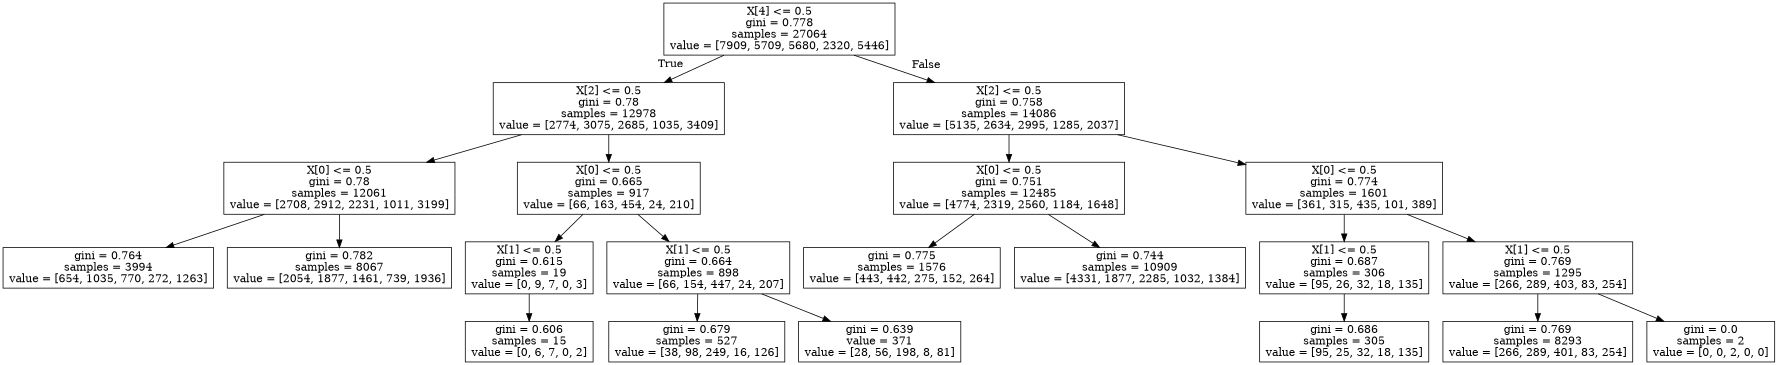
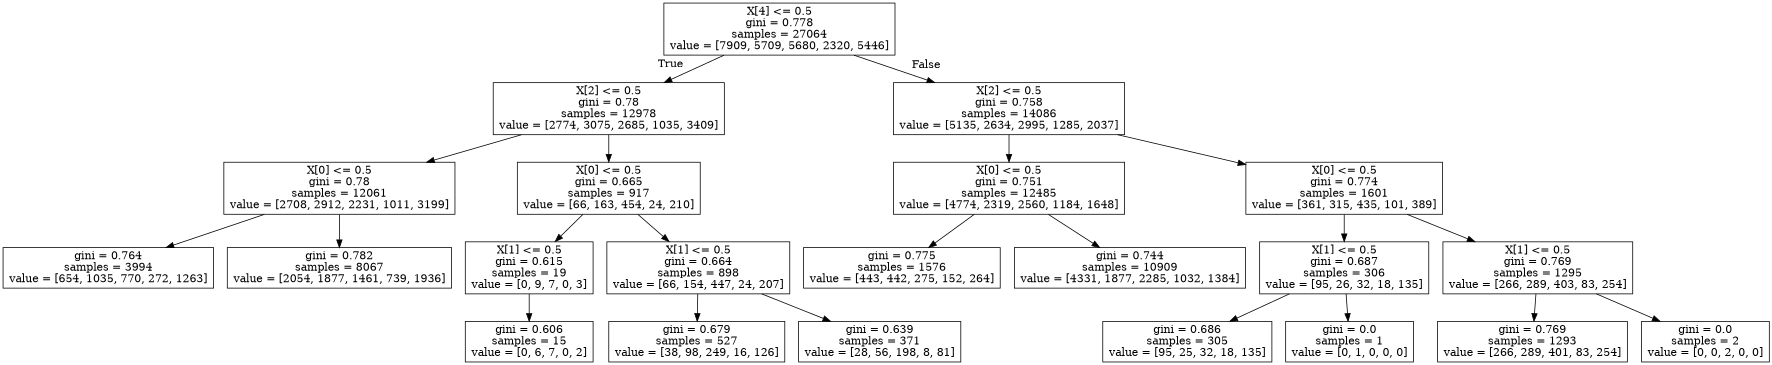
  digraph {
    node [shape=box]
    n1 [label="X[4] <= 0.5\ngini = 0.778\nsamples = 27064\nvalue = [7909, 5709, 5680, 2320, 5446]"]
    n2 [label="X[2] <= 0.5\ngini = 0.78\nsamples = 12978\nvalue = [2774, 3075, 2685, 1035, 3409]"]
    n3 [label="X[2] <= 0.5\ngini = 0.758\nsamples = 14086\nvalue = [5135, 2634, 2995, 1285, 2037]"]
    n4 [label="X[0] <= 0.5\ngini = 0.78\nsamples = 12061\nvalue = [2708, 2912, 2231, 1011, 3199]"]
    n5 [label="X[0] <= 0.5\ngini = 0.665\nsamples = 917\nvalue = [66, 163, 454, 24, 210]"]
    n6 [label="X[0] <= 0.5\ngini = 0.751\nsamples = 12485\nvalue = [4774, 2319, 2560, 1184, 1648]"]
    n7 [label="X[0] <= 0.5\ngini = 0.774\nsamples = 1601\nvalue = [361, 315, 435, 101, 389]"]
    n8 [label="gini = 0.764\nsamples = 3994\nvalue = [654, 1035, 770, 272, 1263]"]
    n9 [label="gini = 0.782\nsamples = 8067\nvalue = [2054, 1877, 1461, 739, 1936]"]
    n10 [label="X[1] <= 0.5\ngini = 0.615\nsamples = 19\nvalue = [0, 9, 7, 0, 3]"]
    n11 [label="X[1] <= 0.5\ngini = 0.664\nsamples = 898\nvalue = [66, 154, 447, 24, 207]"]
    n12 [label="gini = 0.606\nsamples = 15\nvalue = [0, 6, 7, 0, 2]"]
    n13 [label="gini = 0.679\nsamples = 527\nvalue = [38, 98, 249, 16, 126]"]
-   n14 [label="gini = 0.639\nvalue = 371\nvalue = [28, 56, 198, 8, 81]"]
+   n14 [label="gini = 0.639\nsamples = 371\nvalue = [28, 56, 198, 8, 81]"]
    n15 [label="gini = 0.775\nsamples = 1576\nvalue = [443, 442, 275, 152, 264]"]
    n16 [label="gini = 0.744\nsamples = 10909\nvalue = [4331, 1877, 2285, 1032, 1384]"]
    n17 [label="X[1] <= 0.5\ngini = 0.687\nsamples = 306\nvalue = [95, 26, 32, 18, 135]"]
    n18 [label="X[1] <= 0.5\ngini = 0.769\nsamples = 1295\nvalue = [266, 289, 403, 83, 254]"]
    n19 [label="gini = 0.686\nsamples = 305\nvalue = [95, 25, 32, 18, 135]"]
-   n21 [label="gini = 0.769\nsamples = 8293\nvalue = [266, 289, 401, 83, 254]"]
+   n20 [label="gini = 0.0\nsamples = 1\nvalue = [0, 1, 0, 0, 0]"]
+   n21 [label="gini = 0.769\nsamples = 1293\nvalue = [266, 289, 401, 83, 254]"]
    n22 [label="gini = 0.0\nsamples = 2\nvalue = [0, 0, 2, 0, 0]"]
    n1 -> n2 [headlabel=True labelangle=45 labeldistance=2.5]
    n1 -> n3 [headlabel=False labelangle=-45 labeldistance=2.5]
    n2 -> n4
    n2 -> n5
    n3 -> n6
    n3 -> n7
    n4 -> n8
    n4 -> n9
    n5 -> n10
    n5 -> n11
    n6 -> n15
    n6 -> n16
    n7 -> n17
    n7 -> n18
    n10 -> n12
    n11 -> n13
    n11 -> n14
    n17 -> n19
+   n17 -> n20
    n18 -> n21
    n18 -> n22
  }
